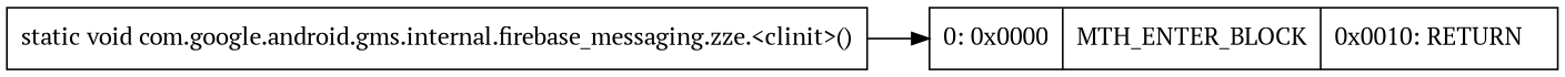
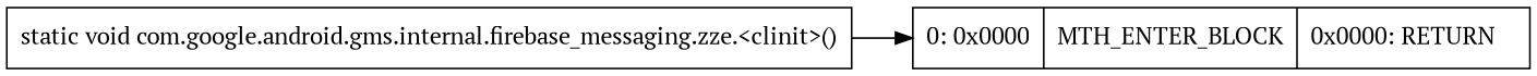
  digraph {
    rankdir=LR
    fontname="PT Serif"
    node [shape=record fontname="PT Serif"]
-   n1 [label="{0\:\ 0x0000|MTH_ENTER_BLOCK\l|0x0010: RETURN   \l}"]
+   n1 [label="{0\:\ 0x0000|MTH_ENTER_BLOCK\l|0x0000: RETURN   \l}"]
    n2 [label="{static void com.google.android.gms.internal.firebase_messaging.zze.\<clinit\>() }"]
    n2 -> n1 [fontname="PT Serif"]
  }
